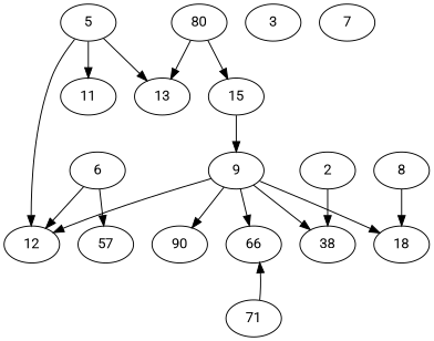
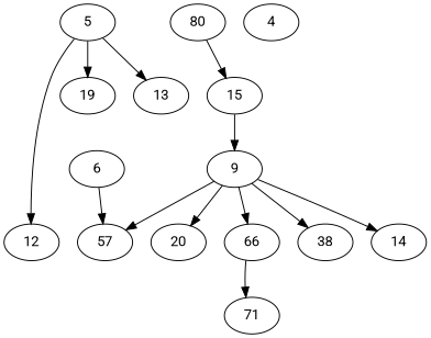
  digraph {
    fontname=Roboto
    node [alpha=0.15 fontname=Roboto]
    edge [fontname=Roboto]
    13 [alpha=0.10 expect_size=43809792]
    n2 [alpha=0.18 expect_size=22907904 label=38]
-   2 [alpha=0.14 expect_size=28515328]
-   14 [alpha=0.03 expect_size=50355200 label=18]
-   4 [expect_size=38211584 label=3]
+   14 [alpha=0.03 expect_size=50355200]
+   4 [expect_size=38211584]
    5 [expect_size=20703232]
    12 [alpha=0.08 expect_size=10989568]
-   19 [alpha=0.14 expect_size=22557696 label=11]
+   19 [alpha=0.14 expect_size=22557696]
    6 [alpha=0.11 expect_size=33331200]
    n10 [alpha=0.18 expect_size=52170752 label=57]
-   7 [alpha=0.08 expect_size=9500672]
-   8 [alpha=0.20 expect_size=7320576]
    9 [alpha=0.02 expect_size=25585664]
    n14 [alpha=0.07 expect_size=25559040 label=66]
-   20 [alpha=0.08 expect_size=26598400 label=90]
+   20 [alpha=0.08 expect_size=26598400]
    15 [alpha=0.10 expect_size=37809152]
    n17 [expect_size=7139328 label=80]
    n18 [alpha=0.12 expect_size=27760640 label=71]
-   2 -> n2
    5 -> 13
    5 -> 12
    5 -> 19
-   6 -> 12
    6 -> n10
-   8 -> 14
    9 -> n2
    9 -> 14
-   9 -> 12
+   9 -> n10
    9 -> n14
    9 -> 20
    15 -> 9
-   n17 -> 13
    n17 -> 15
-   n18 -> n14
+   n14 -> n18
  }
